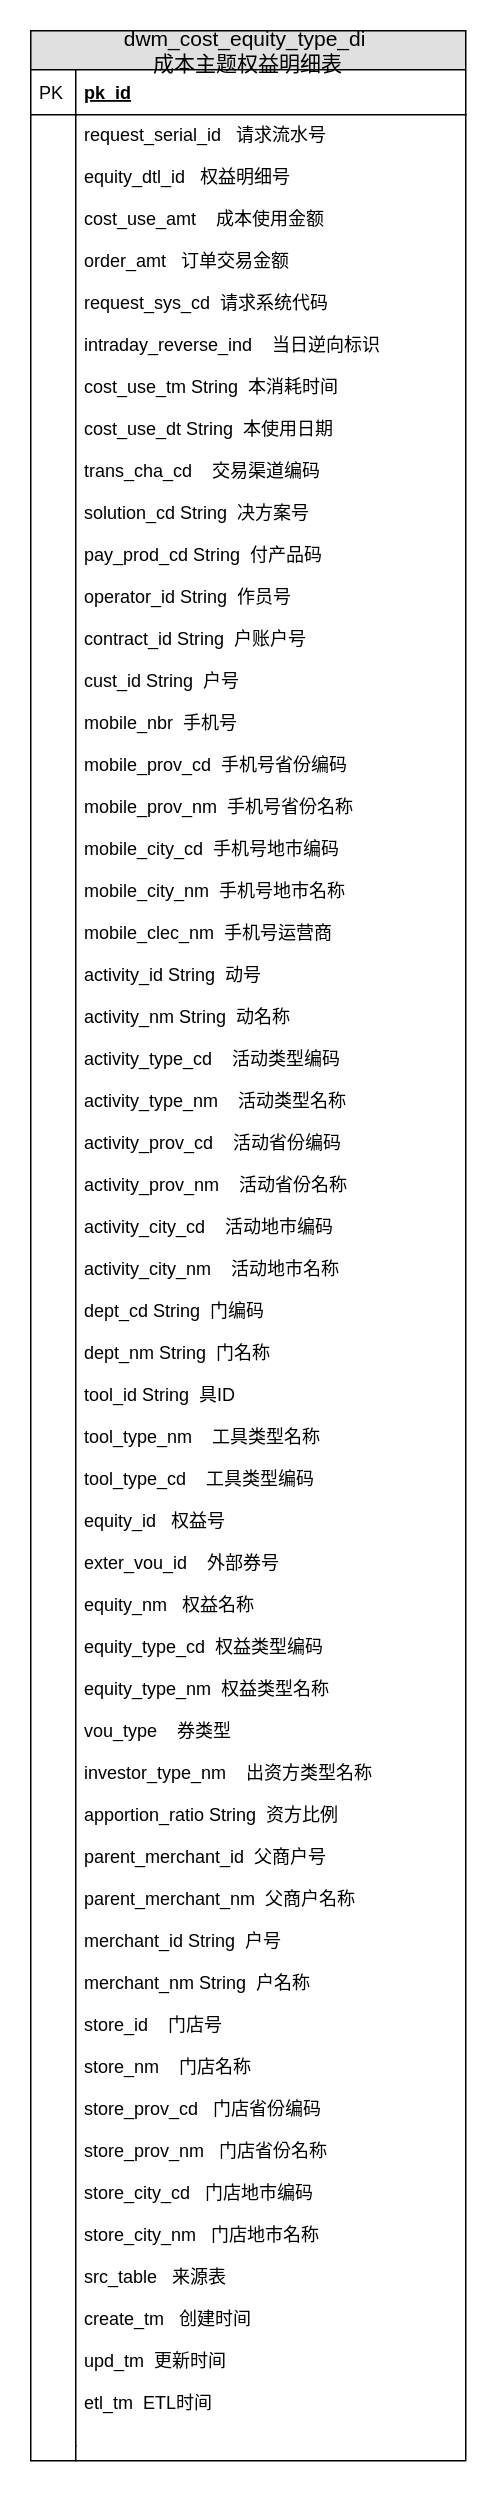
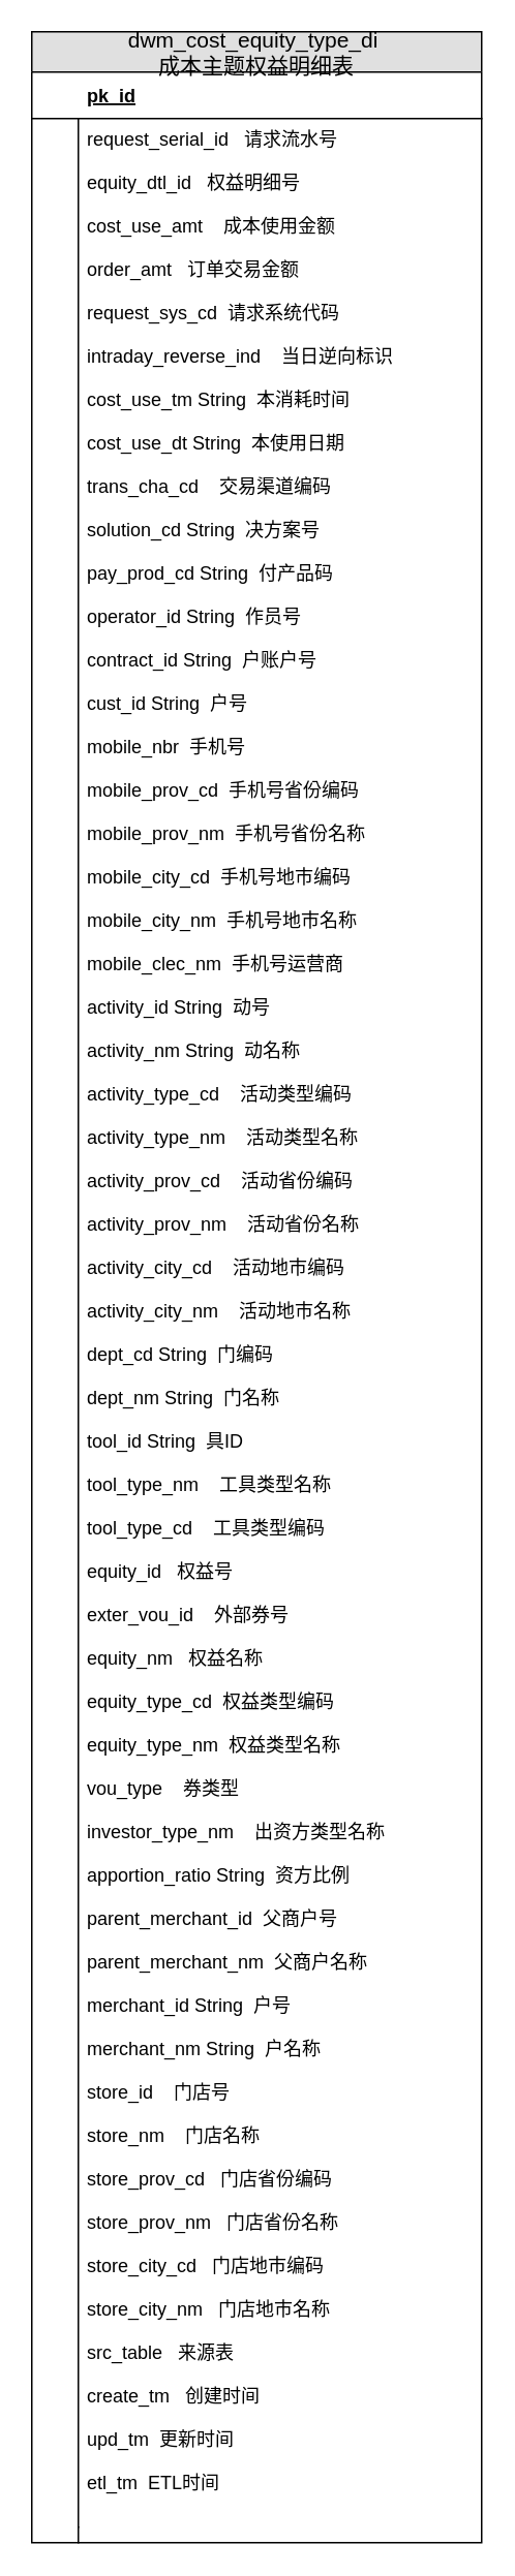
  <mxCell id="0" />
  <mxCell id="1" parent="0" />
  <mxCell id="2" value="dwm_cost_equity_type_di &#10;成本主题权益明细表" style="swimlane;fontStyle=0;childLayout=stackLayout;horizontal=1;startSize=26;fillColor=#e0e0e0;horizontalStack=0;resizeParent=1;resizeParentMax=0;resizeLast=0;collapsible=1;marginBottom=0;swimlaneFillColor=#ffffff;align=center;fontSize=14;" vertex="1" parent="1"><mxGeometry x="20" y="20" width="290" height="1620" as="geometry" /></mxCell>
  <mxCell id="3" value="pk_id" style="shape=partialRectangle;top=0;left=0;right=0;bottom=1;align=left;verticalAlign=middle;fillColor=none;spacingLeft=34;spacingRight=4;overflow=hidden;rotatable=0;points=[[0,0.5],[1,0.5]];portConstraint=eastwest;dropTarget=0;fontStyle=5;fontSize=12;" vertex="1" parent="2"><mxGeometry y="26" width="290" height="30" as="geometry" /></mxCell>
- <mxCell id="4" value="PK" style="shape=partialRectangle;top=0;left=0;bottom=0;fillColor=none;align=left;verticalAlign=middle;spacingLeft=4;spacingRight=4;overflow=hidden;rotatable=0;points=[];portConstraint=eastwest;part=1;fontSize=12;" vertex="1" connectable="0" parent="3"><mxGeometry width="30" height="30" as="geometry" /></mxCell>
  <mxCell id="5" value="request_serial_id   请求流水号&#10;&#10;equity_dtl_id   权益明细号&#10;&#10;cost_use_amt    成本使用金额&#10;&#10;order_amt   订单交易金额&#10;&#10;request_sys_cd  请求系统代码&#10;&#10;intraday_reverse_ind    当日逆向标识&#10;&#10;cost_use_tm String  本消耗时间&#10;&#10;cost_use_dt String  本使用日期&#10;&#10;trans_cha_cd    交易渠道编码&#10;&#10;solution_cd String  决方案号&#10;&#10;pay_prod_cd String  付产品码&#10;&#10;operator_id String  作员号&#10;&#10;contract_id String  户账户号&#10;&#10;cust_id String  户号&#10;&#10;mobile_nbr  手机号&#10;&#10;mobile_prov_cd  手机号省份编码&#10;&#10;mobile_prov_nm  手机号省份名称&#10;&#10;mobile_city_cd  手机号地市编码&#10;&#10;mobile_city_nm  手机号地市名称&#10;&#10;mobile_clec_nm  手机号运营商&#10;&#10;activity_id String  动号&#10;&#10;activity_nm String  动名称&#10;&#10;activity_type_cd    活动类型编码&#10;&#10;activity_type_nm    活动类型名称&#10;&#10;activity_prov_cd    活动省份编码&#10;&#10;activity_prov_nm    活动省份名称&#10;&#10;activity_city_cd    活动地市编码&#10;&#10;activity_city_nm    活动地市名称&#10;&#10;dept_cd String  门编码&#10;&#10;dept_nm String  门名称&#10;&#10;tool_id String  具ID&#10;&#10;tool_type_nm    工具类型名称&#10;&#10;tool_type_cd    工具类型编码&#10;&#10;equity_id   权益号&#10;&#10;exter_vou_id    外部券号&#10;&#10;equity_nm   权益名称&#10;&#10;equity_type_cd  权益类型编码&#10;&#10;equity_type_nm  权益类型名称&#10;&#10;vou_type    券类型&#10;&#10;investor_type_nm    出资方类型名称&#10;&#10;apportion_ratio String  资方比例&#10;&#10;parent_merchant_id  父商户号&#10;&#10;parent_merchant_nm  父商户名称&#10;&#10;merchant_id String  户号&#10;&#10;merchant_nm String  户名称&#10;&#10;store_id    门店号&#10;&#10;store_nm    门店名称&#10;&#10;store_prov_cd   门店省份编码&#10;&#10;store_prov_nm   门店省份名称&#10;&#10;store_city_cd   门店地市编码&#10;&#10;store_city_nm   门店地市名称&#10;&#10;src_table   来源表&#10;&#10;create_tm   创建时间&#10;&#10;upd_tm  更新时间&#10;&#10;etl_tm  ETL时间" style="shape=partialRectangle;top=0;left=0;right=0;bottom=0;align=left;verticalAlign=top;fillColor=none;spacingLeft=34;spacingRight=4;overflow=hidden;rotatable=0;points=[[0,0.5],[1,0.5]];portConstraint=eastwest;dropTarget=0;fontSize=12;" vertex="1" parent="2"><mxGeometry y="56" width="290" height="1554" as="geometry" /></mxCell>
  <mxCell id="6" value="" style="shape=partialRectangle;top=0;left=0;bottom=0;fillColor=none;align=left;verticalAlign=top;spacingLeft=4;spacingRight=4;overflow=hidden;rotatable=0;points=[];portConstraint=eastwest;part=1;fontSize=12;" vertex="1" connectable="0" parent="5"><mxGeometry width="30" height="1554" as="geometry" /></mxCell>
  <mxCell id="7" value="" style="shape=partialRectangle;top=0;left=0;right=0;bottom=0;align=left;verticalAlign=top;fillColor=none;spacingLeft=34;spacingRight=4;overflow=hidden;rotatable=0;points=[[0,0.5],[1,0.5]];portConstraint=eastwest;dropTarget=0;fontSize=12;" vertex="1" parent="2"><mxGeometry y="1610" width="290" height="10" as="geometry" /></mxCell>
  <mxCell id="8" value="" style="shape=partialRectangle;top=0;left=0;bottom=0;fillColor=none;align=left;verticalAlign=top;spacingLeft=4;spacingRight=4;overflow=hidden;rotatable=0;points=[];portConstraint=eastwest;part=1;fontSize=12;" vertex="1" connectable="0" parent="7"><mxGeometry width="30" height="10" as="geometry" /></mxCell>
